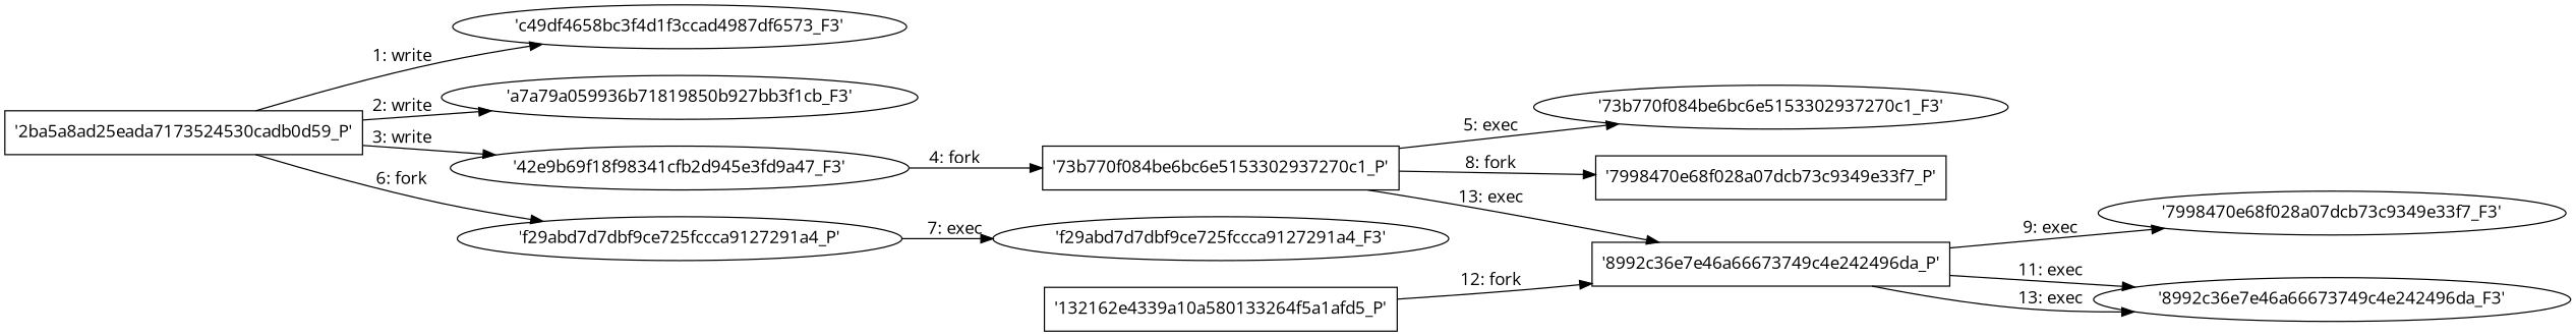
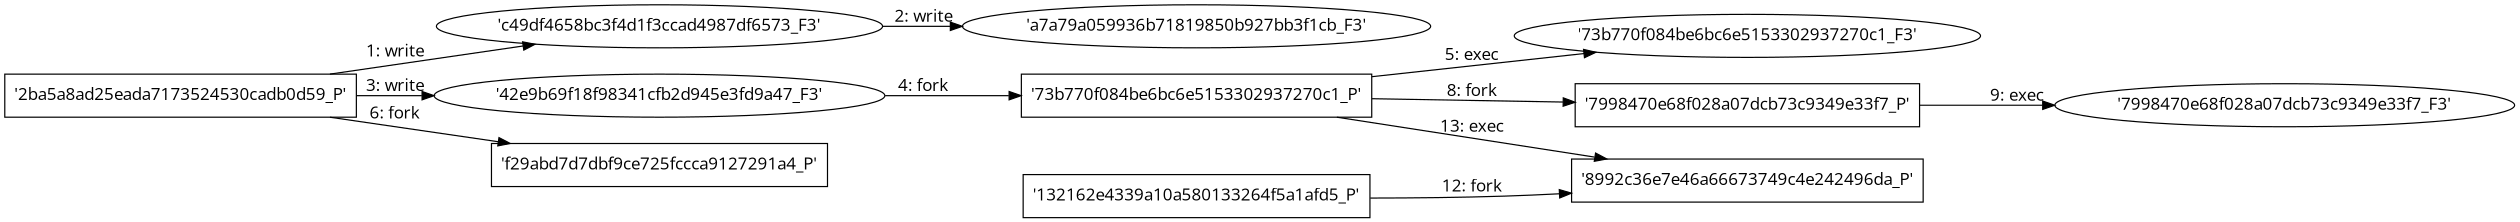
  digraph {
    engine=neato
    fixedsize=false
    fontname="Open Sans"
    fontsize=10
    nodesep=0.3
    rankdir=LR
    ranksep=0
    splines=true
    node [fontname="Open Sans" node_type=Process shape=ellipse]
    edge [fontname="Open Sans"]
    "'c49df4658bc3f4d1f3ccad4987df6573_F3'" [node_type=file]
    "'2ba5a8ad25eada7173524530cadb0d59_P'" [shape=box]
    "'a7a79a059936b71819850b927bb3f1cb_F3'" [node_type=file]
    "'42e9b69f18f98341cfb2d945e3fd9a47_F3'" [node_type=file]
-   "'f29abd7d7dbf9ce725fccca9127291a4_P'"
+   "'f29abd7d7dbf9ce725fccca9127291a4_P'" [shape=box]
    "'73b770f084be6bc6e5153302937270c1_P'" [shape=box]
    "'73b770f084be6bc6e5153302937270c1_F3'" [node_type=File]
    "'7998470e68f028a07dcb73c9349e33f7_P'" [shape=box]
    "'8992c36e7e46a66673749c4e242496da_P'" [shape=box]
-   "'f29abd7d7dbf9ce725fccca9127291a4_F3'" [node_type=File]
    "'7998470e68f028a07dcb73c9349e33f7_F3'" [node_type=File]
-   "'8992c36e7e46a66673749c4e242496da_F3'" [node_type=File]
    "'132162e4339a10a580133264f5a1afd5_P'" [shape=box]
    "'2ba5a8ad25eada7173524530cadb0d59_P'" -> "'c49df4658bc3f4d1f3ccad4987df6573_F3'" [label="1: write"]
-   "'2ba5a8ad25eada7173524530cadb0d59_P'" -> "'a7a79a059936b71819850b927bb3f1cb_F3'" [label="2: write"]
+   "'c49df4658bc3f4d1f3ccad4987df6573_F3'" -> "'a7a79a059936b71819850b927bb3f1cb_F3'" [label="2: write"]
    "'2ba5a8ad25eada7173524530cadb0d59_P'" -> "'42e9b69f18f98341cfb2d945e3fd9a47_F3'" [label="3: write"]
    "'2ba5a8ad25eada7173524530cadb0d59_P'" -> "'f29abd7d7dbf9ce725fccca9127291a4_P'" [label="6: fork"]
    "'42e9b69f18f98341cfb2d945e3fd9a47_F3'" -> "'73b770f084be6bc6e5153302937270c1_P'" [label="4: fork"]
-   "'f29abd7d7dbf9ce725fccca9127291a4_P'" -> "'f29abd7d7dbf9ce725fccca9127291a4_F3'" [label="7: exec"]
    "'73b770f084be6bc6e5153302937270c1_P'" -> "'73b770f084be6bc6e5153302937270c1_F3'" [label="5: exec"]
    "'73b770f084be6bc6e5153302937270c1_P'" -> "'7998470e68f028a07dcb73c9349e33f7_P'" [label="8: fork"]
    "'73b770f084be6bc6e5153302937270c1_P'" -> "'8992c36e7e46a66673749c4e242496da_P'" [label="13: exec"]
-   "'8992c36e7e46a66673749c4e242496da_P'" -> "'7998470e68f028a07dcb73c9349e33f7_F3'" [label="9: exec"]
-   "'8992c36e7e46a66673749c4e242496da_P'" -> "'8992c36e7e46a66673749c4e242496da_F3'" [label="11: exec"]
-   "'8992c36e7e46a66673749c4e242496da_P'" -> "'8992c36e7e46a66673749c4e242496da_F3'" [label="13: exec"]
+   "'7998470e68f028a07dcb73c9349e33f7_P'" -> "'7998470e68f028a07dcb73c9349e33f7_F3'" [label="9: exec"]
    "'132162e4339a10a580133264f5a1afd5_P'" -> "'8992c36e7e46a66673749c4e242496da_P'" [label="12: fork"]
  }
